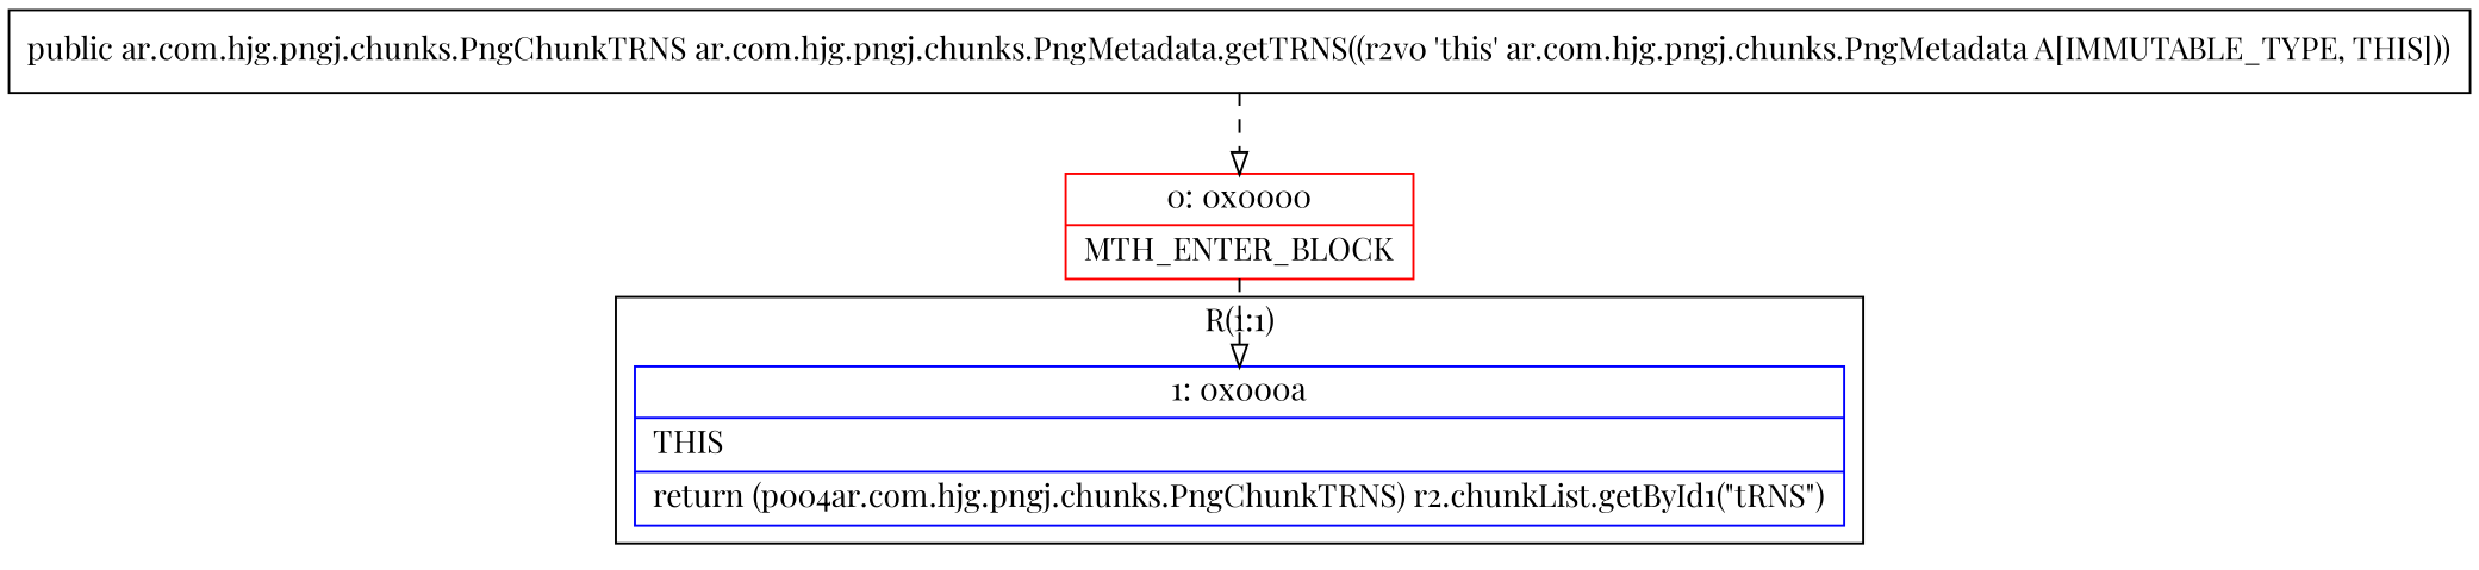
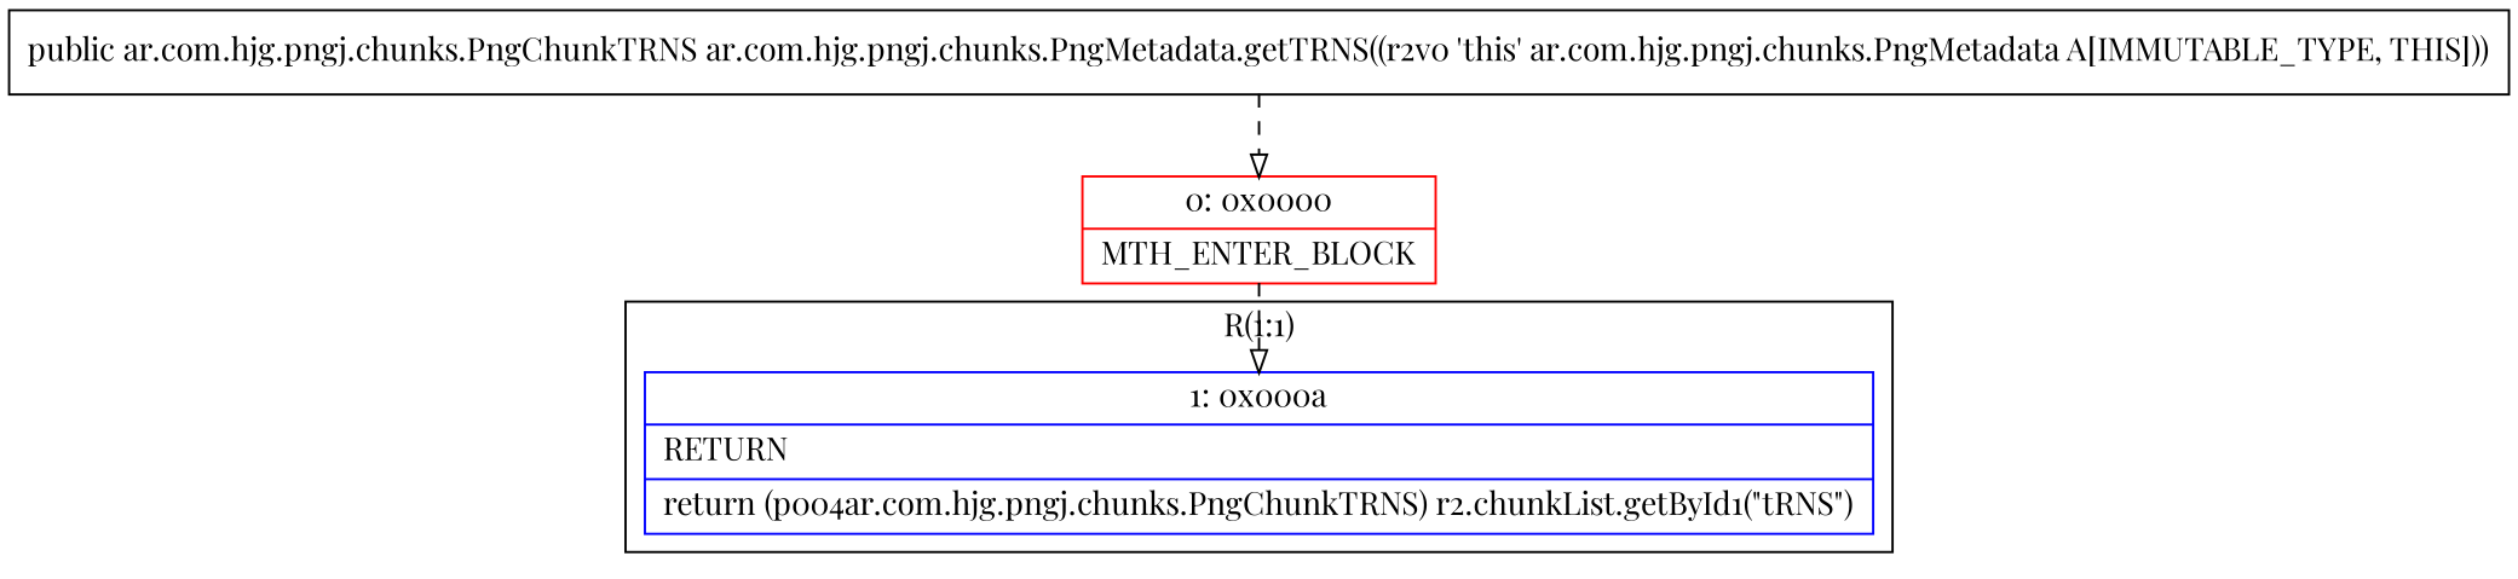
  digraph {
    fontname="Playfair Display"
    node [shape=record fontname="Playfair Display"]
    edge [style=dashed arrowhead=onormal fontname="Playfair Display"]
-   n1 [color=blue label="{1\:\ 0x000a|THIS\l|return (p004ar.com.hjg.pngj.chunks.PngChunkTRNS) r2.chunkList.getById1(\"tRNS\")\l}"]
+   n1 [color=blue label="{1\:\ 0x000a|RETURN\l|return (p004ar.com.hjg.pngj.chunks.PngChunkTRNS) r2.chunkList.getById1(\"tRNS\")\l}"]
    n2 [color=red label="{0\:\ 0x0000|MTH_ENTER_BLOCK\l}"]
    n3 [label="{public ar.com.hjg.pngj.chunks.PngChunkTRNS ar.com.hjg.pngj.chunks.PngMetadata.getTRNS((r2v0 'this' ar.com.hjg.pngj.chunks.PngMetadata A[IMMUTABLE_TYPE, THIS])) }"]
    subgraph cluster_1 {
      label="R(1:1)"
      n1
    }
    n2 -> n1
    n3 -> n2
  }
